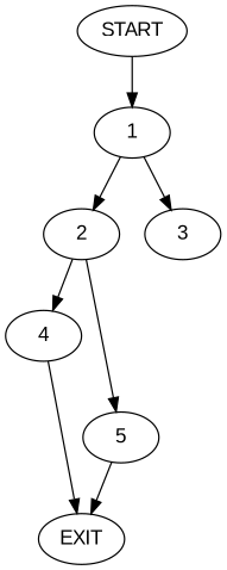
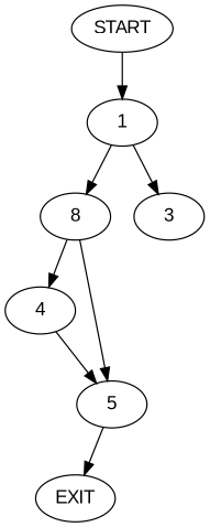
  digraph {
    fontname="Liberation Sans"
    node [fontname="Liberation Sans"]
    edge [fontname="Liberation Sans"]
    n1 [label=START]
    1
-   2
+   2 [label=8]
    3
    n5 [label=EXIT]
    4
    5
    n1 -> 1
    1 -> 2
    1 -> 3
    2 -> 4
    2 -> 5
-   4 -> n5
+   4 -> 5
    5 -> n5
  }
